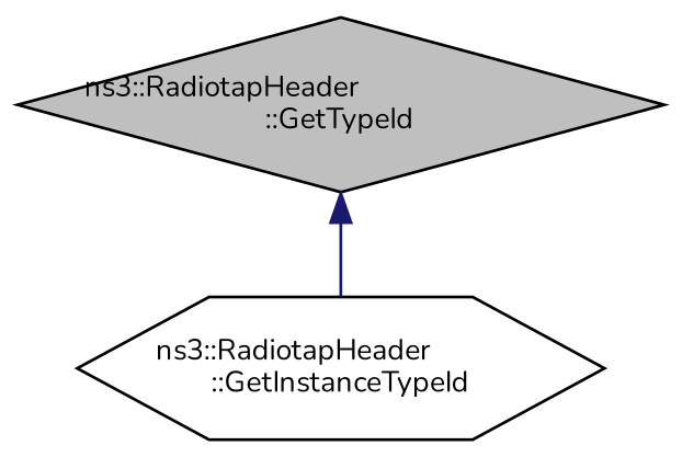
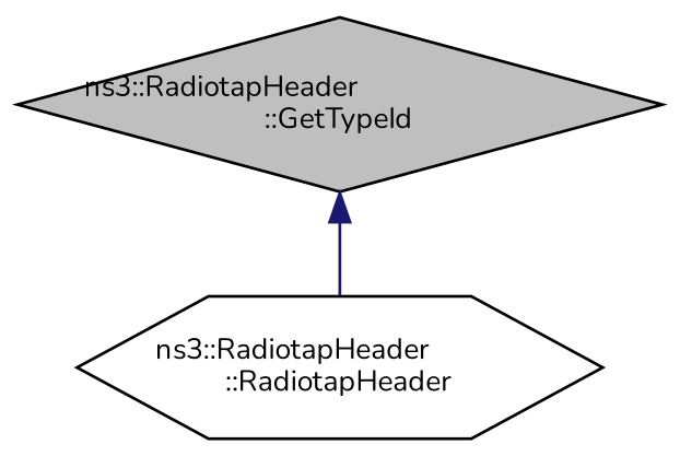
  digraph {
    rankdir=TB
    fontname=Nunito
    node [color=black fontname=Nunito fontsize=10 style=filled]
    n1 [fillcolor=grey75 fontcolor=black height=0.2 label="ns3::RadiotapHeader\l::GetTypeId" shape=diamond width=0.4]
-   n2 [fillcolor=white height=0.2 label="ns3::RadiotapHeader\l::GetInstanceTypeId" shape=hexagon width=0.4]
+   n2 [fillcolor=white height=0.2 label="ns3::RadiotapHeader\l::RadiotapHeader" shape=hexagon width=0.4]
    n1 -> n2 [color=midnightblue dir=back fontname=Nunito fontsize=10 labelfontname=Helvetica labelfontsize=10 style=solid]
  }
